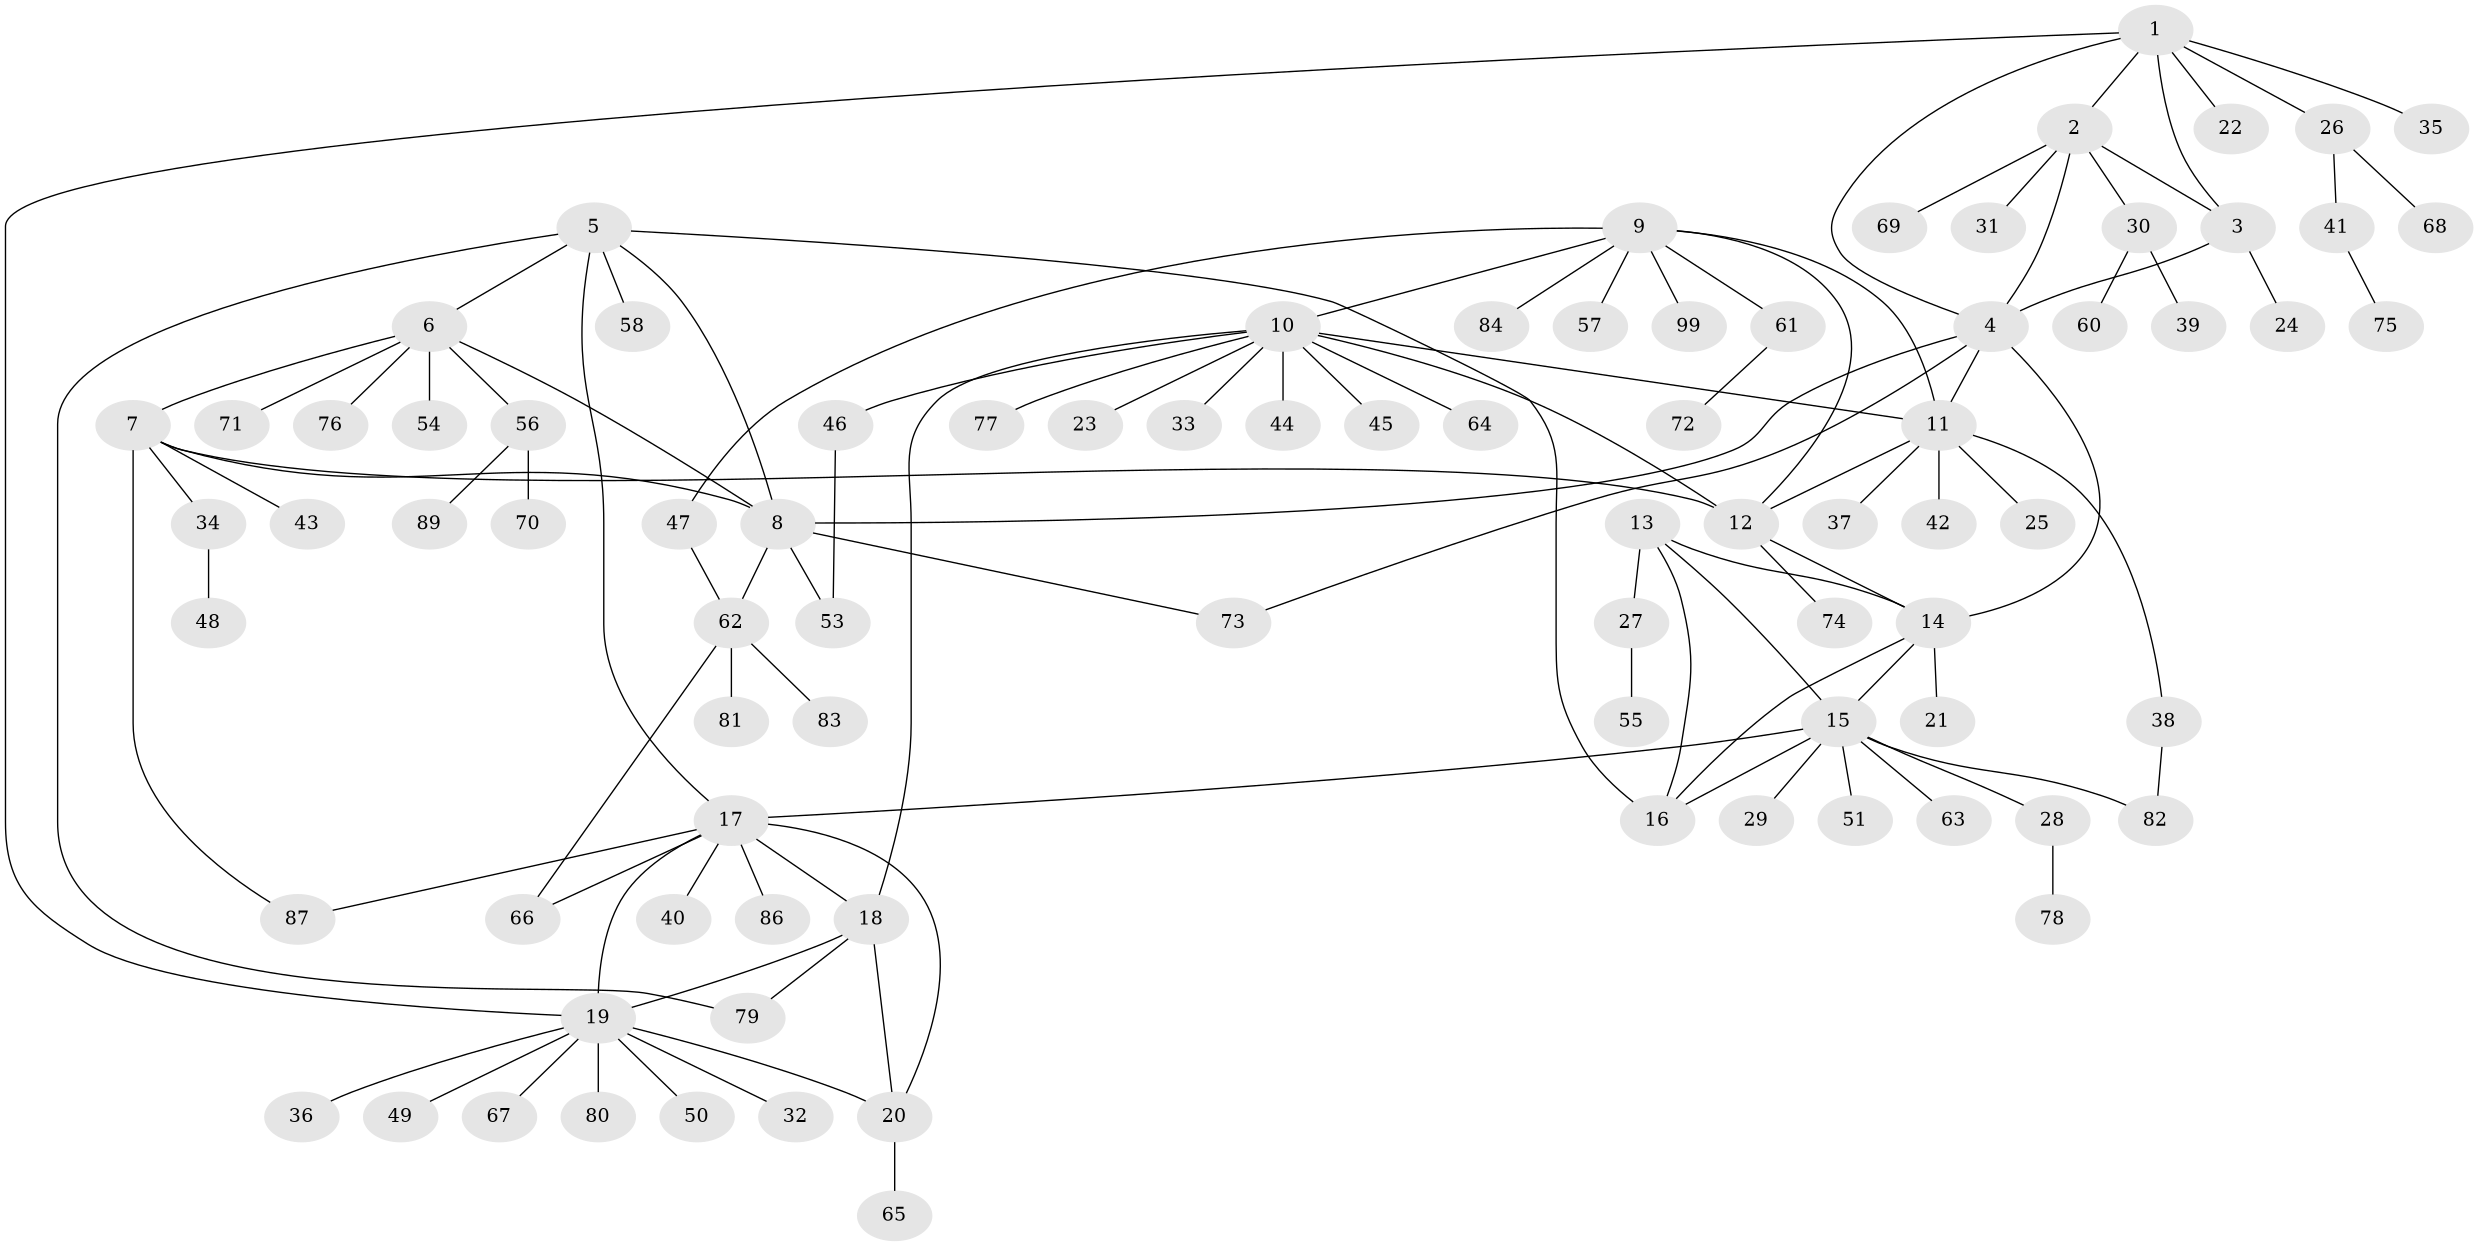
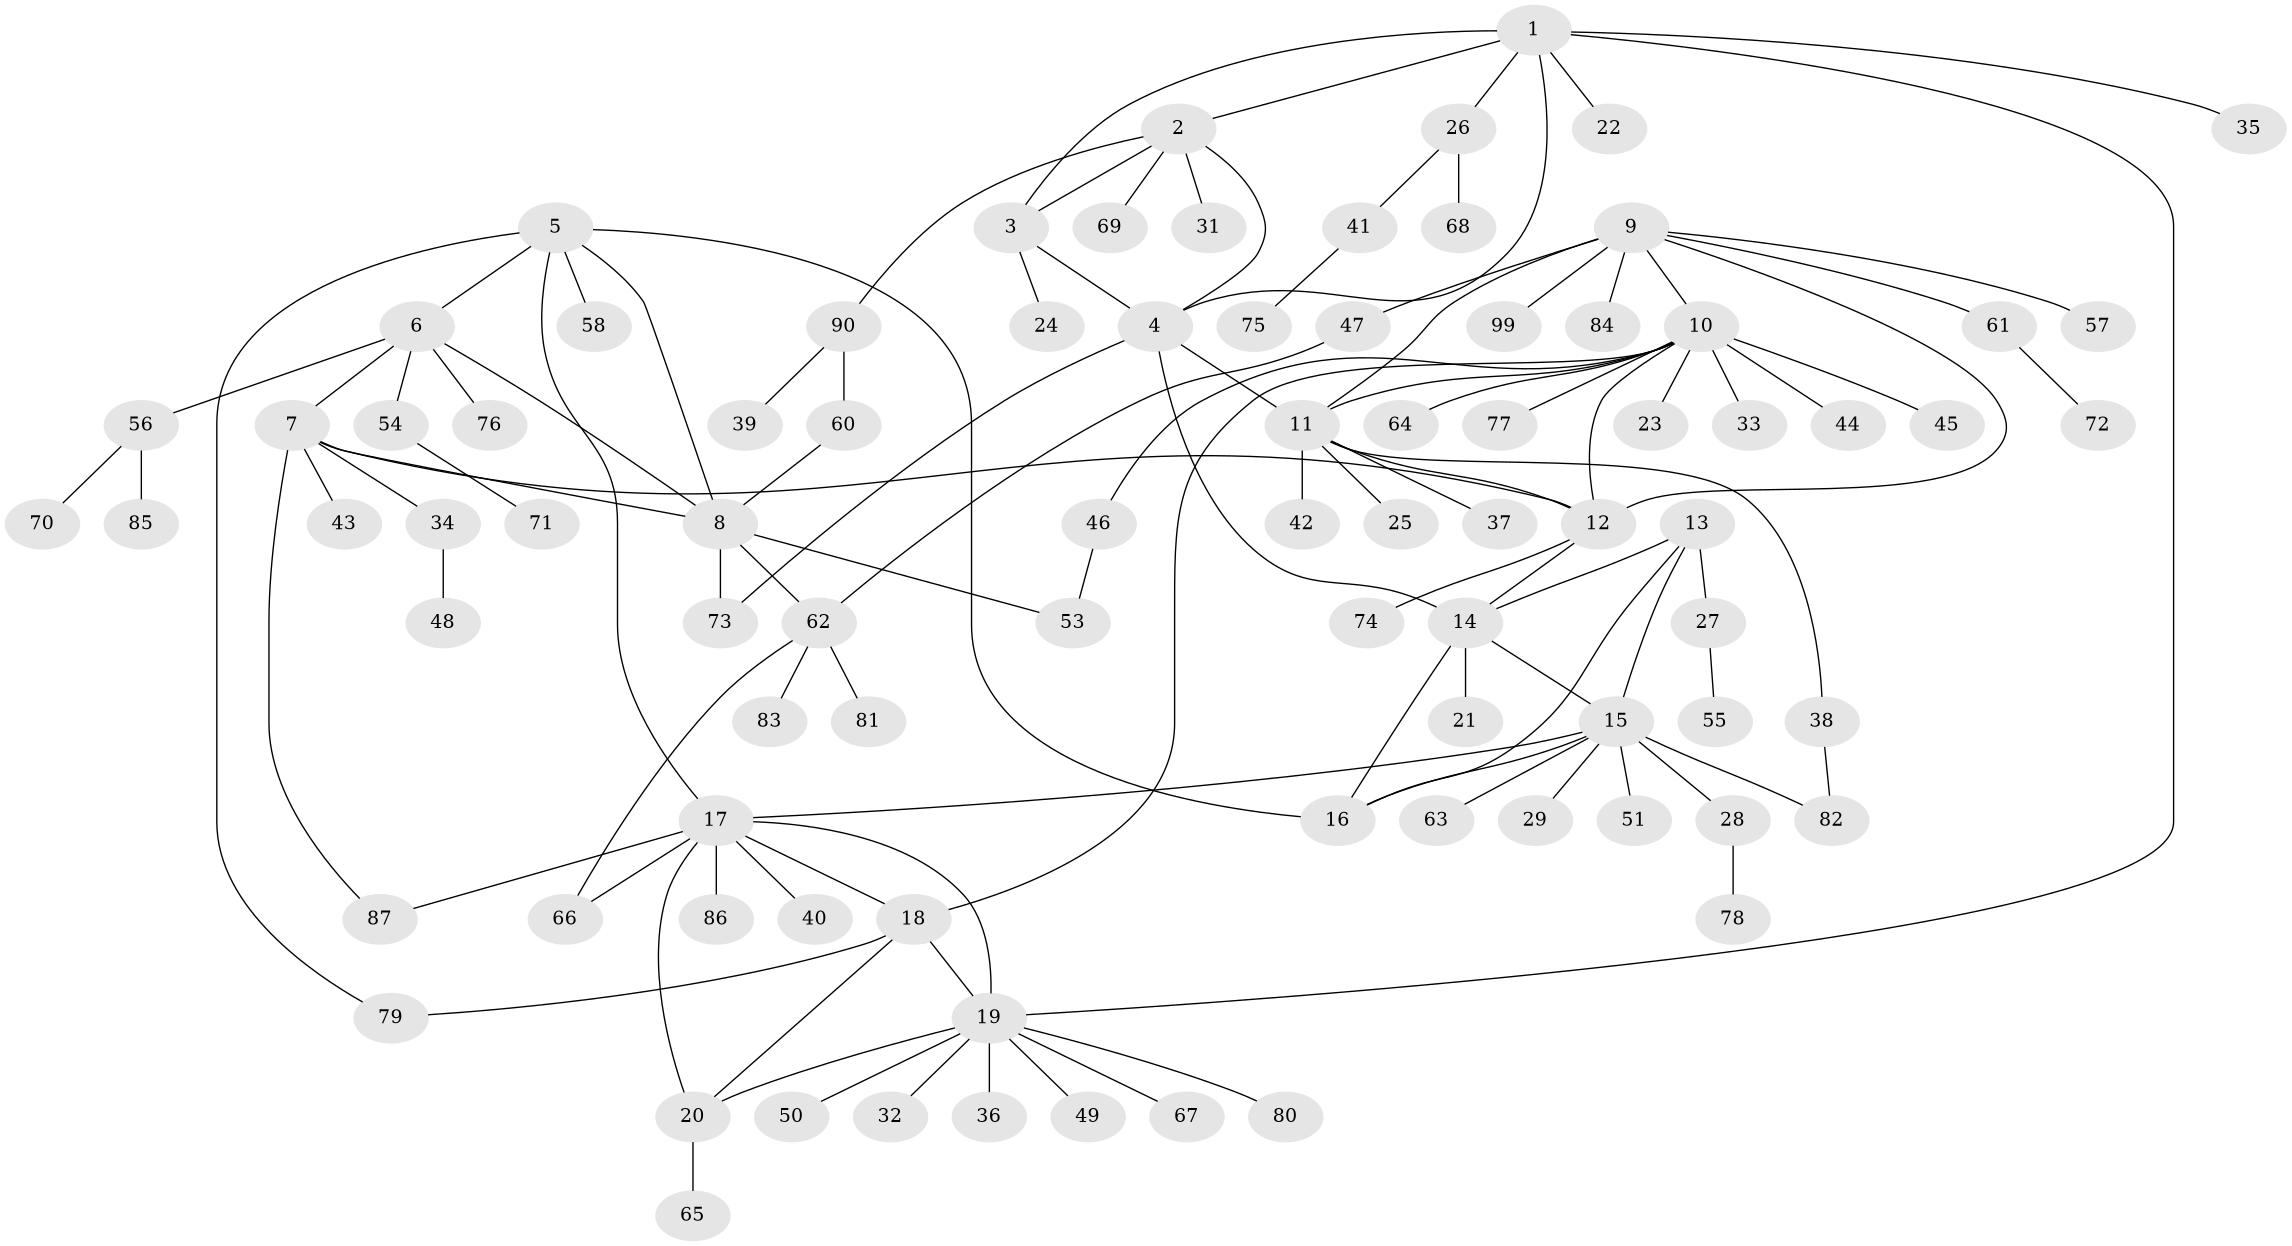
  graph {
    node [color=gray90 style=filled]
    1
    2
    3
    4
    19
    22
    26
    35
-   30
+   30 [label=90]
    31
    69
    24
    8
    11
    14
    73
    50
    20
    32
    36
    49
    67
    80
    41
    68
    39
    60
    53
    62
    12
    25
    37
    38
    42
    16
    15
    21
    5
    6
    17
    58
    79
    7
    54
    56
    71
    76
    34
    43
    87
    18
    40
    66
    86
    70
-   85 [label=89]
+   85
    74
    48
    81
    83
    9
    10
    47
    57
    n65 [label=99]
    61
    84
    23
    33
    44
    45
    46
    64
    77
    72
    82
    13
    27
    28
    29
    51
    63
    55
    78
    65
    75
    1 -- 2
    1 -- 3
    1 -- 4
    1 -- 19
    1 -- 22
    1 -- 26
    1 -- 35
    2 -- 3
    2 -- 4
    2 -- 30
    2 -- 31
    2 -- 69
    3 -- 4
    3 -- 24
-   4 -- 8
+   60 -- 8
    4 -- 11
    4 -- 14
    4 -- 73
    19 -- 50
    19 -- 20
    19 -- 32
    19 -- 36
    19 -- 49
    19 -- 67
    19 -- 80
    26 -- 41
    26 -- 68
    30 -- 39
    30 -- 60
    8 -- 73
    8 -- 53
    8 -- 62
    11 -- 12
    11 -- 25
    11 -- 37
    11 -- 38
    11 -- 42
    14 -- 16
    14 -- 15
    14 -- 21
    20 -- 65
    41 -- 75
    62 -- 66
    62 -- 81
    62 -- 83
    12 -- 14
    12 -- 74
    38 -- 82
    15 -- 16
    15 -- 17
    15 -- 82
    15 -- 28
    15 -- 29
    15 -- 51
    15 -- 63
    5 -- 8
    5 -- 16
    5 -- 6
    5 -- 17
    5 -- 58
    5 -- 79
    6 -- 8
    6 -- 7
    6 -- 54
    6 -- 56
-   6 -- 71
+   54 -- 71
    6 -- 76
    17 -- 19
    17 -- 20
    17 -- 87
    17 -- 18
    17 -- 40
    17 -- 66
    17 -- 86
    7 -- 8
    7 -- 12
    7 -- 34
    7 -- 43
    7 -- 87
    56 -- 70
    56 -- 85
    34 -- 48
    18 -- 19
    18 -- 20
    18 -- 79
    9 -- 11
    9 -- 12
    9 -- 10
    9 -- 47
    9 -- 57
    9 -- n65
    9 -- 61
    9 -- 84
    10 -- 11
    10 -- 12
    10 -- 18
    10 -- 23
    10 -- 33
    10 -- 44
    10 -- 45
    10 -- 46
    10 -- 64
    10 -- 77
    47 -- 62
    61 -- 72
    46 -- 53
    13 -- 14
    13 -- 16
    13 -- 15
    13 -- 27
    27 -- 55
    28 -- 78
  }
